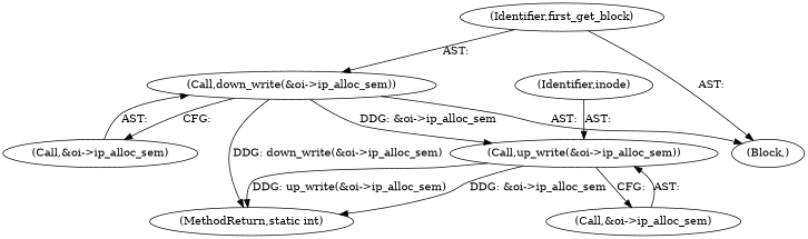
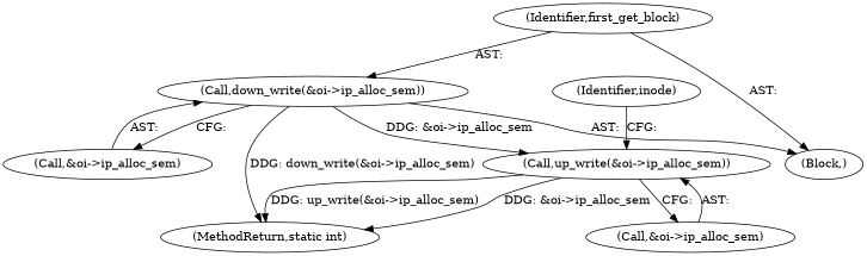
  digraph {
    n1 [label="(Call,down_write(&oi->ip_alloc_sem))"]
    n2 [label="(Call,up_write(&oi->ip_alloc_sem))"]
    n3 [label="(Block,)"]
    n4 [label="(Call,&oi->ip_alloc_sem)"]
    n5 [label="(MethodReturn,static int)"]
    n6 [label="(Call,&oi->ip_alloc_sem)"]
    n7 [label="(Identifier,inode)"]
    n8 [label="(Identifier,first_get_block)"]
    n1 -> n2 [label="DDG: &oi->ip_alloc_sem"]
    n1 -> n3 [label="AST: "]
    n1 -> n4 [label="CFG: "]
    n1 -> n5 [label="DDG: down_write(&oi->ip_alloc_sem)"]
    n2 -> n5 [label="DDG: up_write(&oi->ip_alloc_sem)"]
    n2 -> n5 [label="DDG: &oi->ip_alloc_sem"]
    n2 -> n6 [label="CFG: "]
    n4 -> n1 [label="AST: "]
    n6 -> n2 [label="AST: "]
-   n7 -> n2 [label="AST: "]
+   n7 -> n2 [label="CFG: "]
    n8 -> n1 [label="AST: "]
    n8 -> n3 [label="AST: "]
  }
